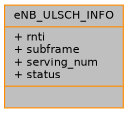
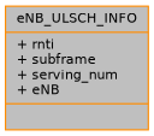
  digraph {
-   n1 [color=darkorange fillcolor=grey75 fontcolor=black fontname=Helvetica fontsize=10 height=0.2 label="{eNB_ULSCH_INFO\n|+ rnti\l+ subframe\l+ serving_num\l+ status\l|}" shape=record style=filled width=0.4]
+   n1 [color=darkorange fillcolor=grey75 fontcolor=black fontname=Helvetica fontsize=10 height=0.2 label="{eNB_ULSCH_INFO\n|+ rnti\l+ subframe\l+ serving_num\l+ eNB\l|}" shape=record style=filled width=0.4]
  }
